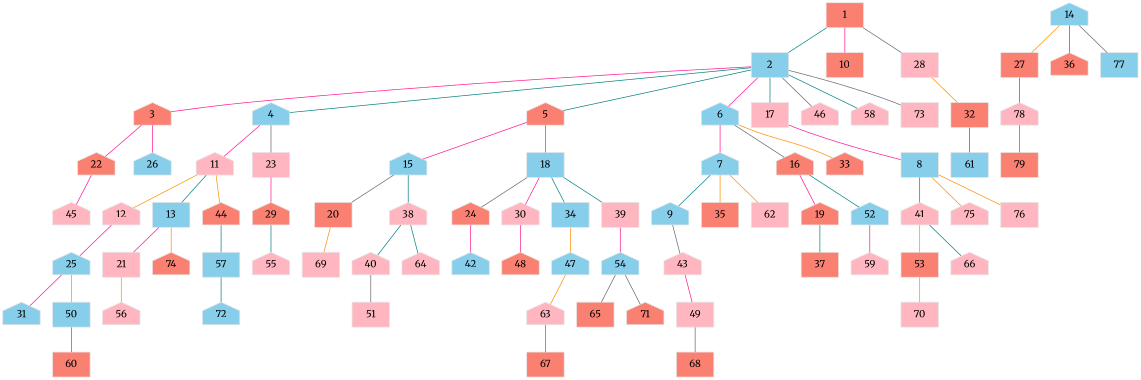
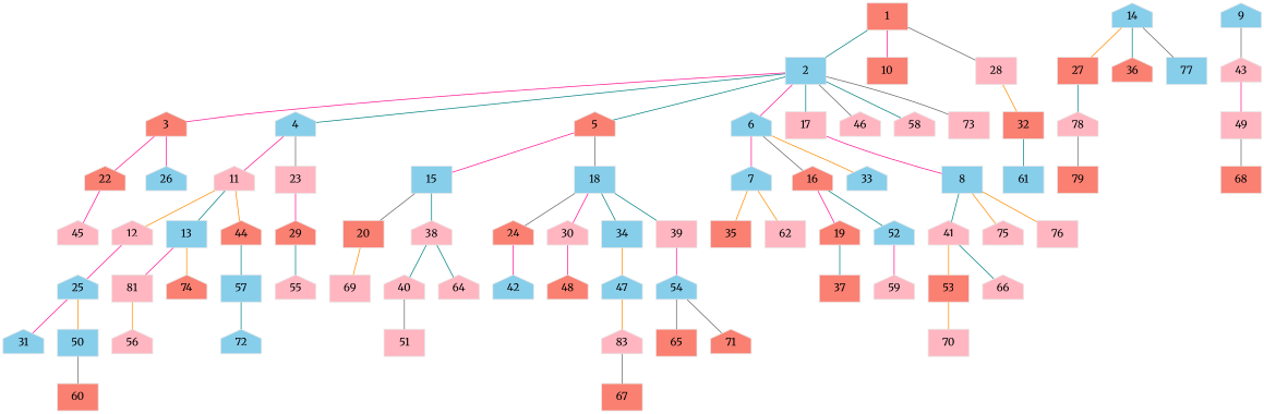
  graph {
    fontname=Merriweather
    node [color=gray90 fillcolor=lightpink fontname=Merriweather shape=house style=filled]
    edge [color=teal fontname=Merriweather]
    1 [fillcolor=salmon shape=box]
    2 [fillcolor=skyblue shape=box]
    10 [fillcolor=salmon shape=box]
    28 [shape=box]
    3 [fillcolor=salmon]
    4 [fillcolor=skyblue]
    5 [fillcolor=salmon]
    6 [fillcolor=skyblue]
    17 [shape=box]
    46
    58
    73 [shape=box]
    32 [fillcolor=salmon shape=box]
    22 [fillcolor=salmon]
    26 [fillcolor=skyblue]
    11
    23 [shape=box]
-   15 [fillcolor=skyblue]
+   15 [fillcolor=skyblue shape=box]
    18 [fillcolor=skyblue shape=box]
    7 [fillcolor=skyblue]
    16 [fillcolor=salmon]
-   33 [fillcolor=salmon]
+   33 [fillcolor=skyblue]
    8 [fillcolor=skyblue shape=box]
    14 [fillcolor=skyblue]
    27 [fillcolor=salmon shape=box]
    36 [fillcolor=salmon]
    77 [fillcolor=skyblue shape=box]
    45
    12
    13 [fillcolor=skyblue shape=box]
    44 [fillcolor=salmon]
    29 [fillcolor=salmon]
    20 [fillcolor=salmon shape=box]
    38
    24 [fillcolor=salmon]
    30
    34 [fillcolor=skyblue shape=box]
    39 [shape=box]
    9 [fillcolor=skyblue]
    35 [fillcolor=salmon shape=box]
    62 [shape=box]
    19 [fillcolor=salmon]
    52 [fillcolor=skyblue]
    41
    75
    76 [shape=box]
    43
    53 [fillcolor=salmon shape=box]
    66
    49 [shape=box]
    25 [fillcolor=skyblue]
-   21 [shape=box]
+   21 [shape=box label=81]
    74 [fillcolor=salmon]
    57 [fillcolor=skyblue shape=box]
    31 [fillcolor=skyblue]
    50 [fillcolor=skyblue shape=box]
    56
    78
    69 [shape=box]
    40
    64
    37 [fillcolor=salmon shape=box]
    59
    42 [fillcolor=skyblue]
    48 [fillcolor=salmon]
    47 [fillcolor=skyblue]
    54 [fillcolor=skyblue]
    55
    60 [fillcolor=salmon shape=box]
    79 [fillcolor=salmon shape=box]
    61 [fillcolor=skyblue shape=box]
-   63
+   63 [label=83]
    51 [shape=box]
    65 [fillcolor=salmon shape=box]
    71 [fillcolor=salmon]
    70 [shape=box]
    68 [fillcolor=salmon shape=box]
    72 [fillcolor=skyblue]
    67 [fillcolor=salmon shape=box]
    1 -- 2
    1 -- 10 [color=deeppink]
    1 -- 28 [color=gray40]
    2 -- 3 [color=deeppink]
    2 -- 4
    2 -- 5
    2 -- 6 [color=deeppink]
    2 -- 17
    2 -- 46 [color=gray40]
    2 -- 58
    2 -- 73 [color=gray40]
    28 -- 32 [color=darkorange]
    3 -- 22 [color=deeppink]
    3 -- 26 [color=deeppink]
    4 -- 11 [color=deeppink]
    4 -- 23 [color=gray40]
    5 -- 15 [color=deeppink]
    5 -- 18 [color=gray40]
    6 -- 7 [color=deeppink]
    6 -- 16 [color=gray40]
    6 -- 33 [color=darkorange]
    17 -- 8 [color=deeppink]
    32 -- 61
    22 -- 45 [color=deeppink]
    11 -- 12 [color=darkorange]
    11 -- 13
    11 -- 44 [color=darkorange]
    23 -- 29 [color=deeppink]
    15 -- 20 [color=gray40]
    15 -- 38
    18 -- 24 [color=gray40]
    18 -- 30 [color=deeppink]
    18 -- 34
    18 -- 39
-   7 -- 9
    7 -- 35 [color=darkorange]
    7 -- 62 [color=darkorange]
    16 -- 19 [color=deeppink]
    16 -- 52
    8 -- 41
    8 -- 75 [color=darkorange]
    8 -- 76 [color=darkorange]
    14 -- 27 [color=darkorange]
    14 -- 36
    14 -- 77 [color=gray40]
    27 -- 78
    12 -- 25 [color=deeppink]
    13 -- 21 [color=deeppink]
    13 -- 74 [color=darkorange]
    44 -- 57
    29 -- 55
    20 -- 69 [color=darkorange]
    38 -- 40
    38 -- 64
    24 -- 42 [color=deeppink]
    30 -- 48 [color=deeppink]
    34 -- 47 [color=darkorange]
    39 -- 54 [color=deeppink]
    9 -- 43 [color=gray40]
    19 -- 37
    52 -- 59 [color=deeppink]
    41 -- 53 [color=darkorange]
    41 -- 66
    43 -- 49 [color=deeppink]
    53 -- 70 [color=darkorange]
    49 -- 68 [color=gray40]
    25 -- 31 [color=deeppink]
    25 -- 50 [color=darkorange]
    21 -- 56 [color=darkorange]
    57 -- 72
    50 -- 60 [color=gray40]
    78 -- 79 [color=gray40]
    40 -- 51 [color=gray40]
    47 -- 63 [color=darkorange]
    54 -- 65 [color=gray40]
    54 -- 71 [color=gray40]
    63 -- 67 [color=gray40]
  }
